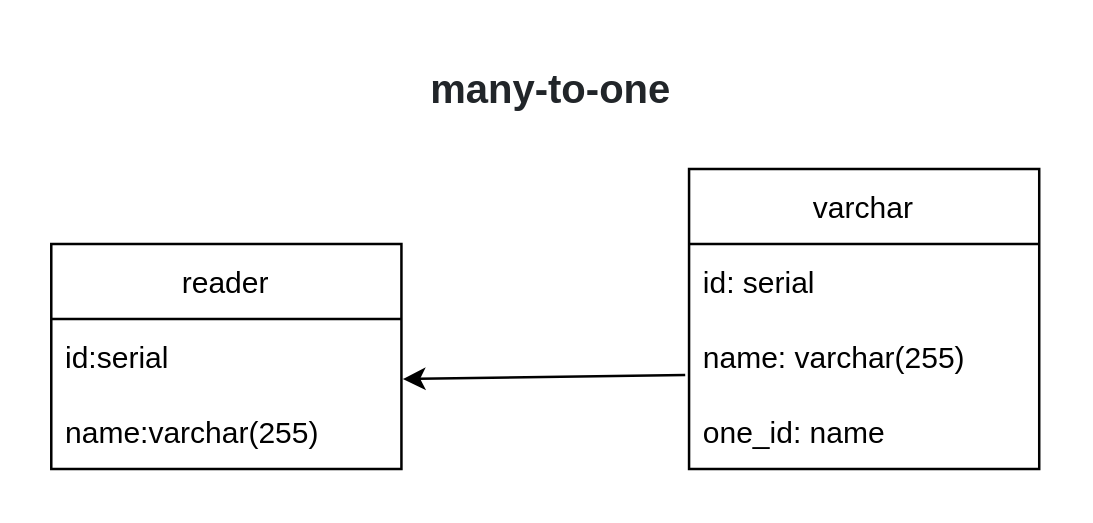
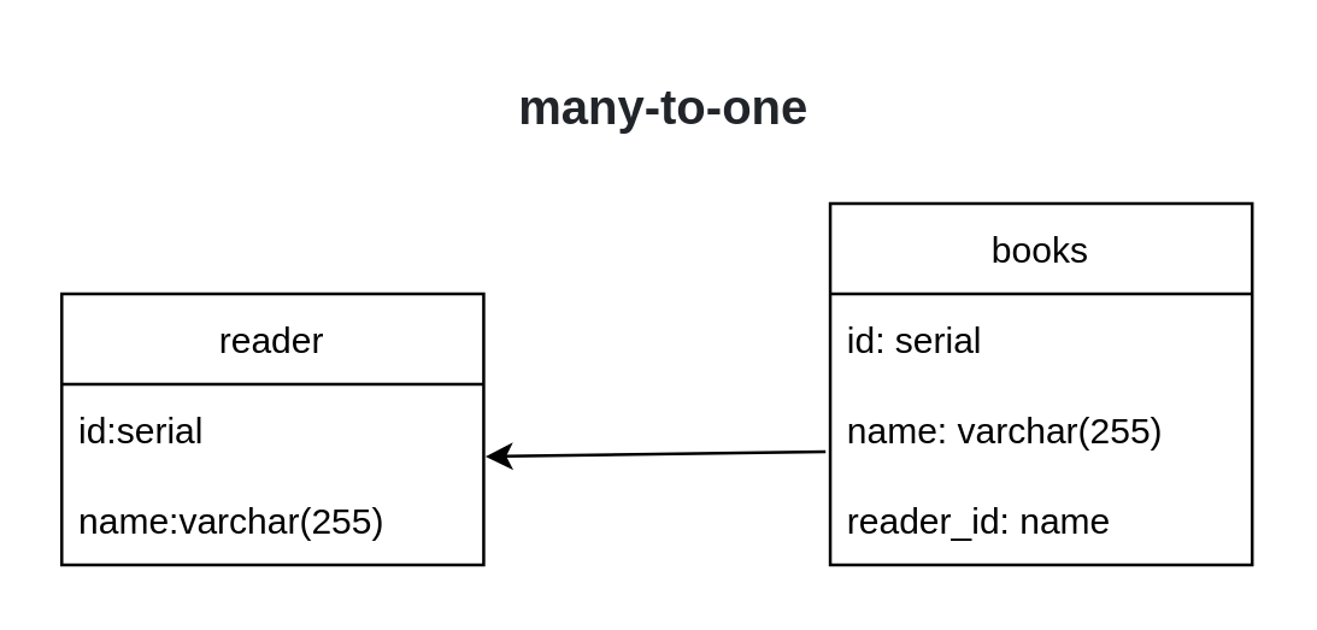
  <mxCell id="0" />
  <mxCell id="1" parent="0" />
  <mxCell id="2" style="edgeStyle=none;rounded=0;orthogonalLoop=1;jettySize=auto;html=1;entryX=1.004;entryY=0.8;entryDx=0;entryDy=0;entryPerimeter=0;exitX=-0.011;exitY=0.747;exitDx=0;exitDy=0;exitPerimeter=0;" edge="1" parent="1" source="5" target="8"><mxGeometry relative="1" as="geometry" /></mxCell>
- <mxCell id="3" value="varchar" style="swimlane;fontStyle=0;childLayout=stackLayout;horizontal=1;startSize=30;horizontalStack=0;resizeParent=1;resizeParentMax=0;resizeLast=0;collapsible=1;marginBottom=0;" vertex="1" parent="1"><mxGeometry x="275" y="67" width="140" height="120" as="geometry"><mxRectangle x="370" y="87" width="60" height="30" as="alternateBounds" /></mxGeometry></mxCell>
+ <mxCell id="3" value="books" style="swimlane;fontStyle=0;childLayout=stackLayout;horizontal=1;startSize=30;horizontalStack=0;resizeParent=1;resizeParentMax=0;resizeLast=0;collapsible=1;marginBottom=0;" vertex="1" parent="1"><mxGeometry x="275" y="67" width="140" height="120" as="geometry"><mxRectangle x="370" y="87" width="60" height="30" as="alternateBounds" /></mxGeometry></mxCell>
  <mxCell id="4" value="id: serial" style="text;strokeColor=none;fillColor=none;align=left;verticalAlign=middle;spacingLeft=4;spacingRight=4;overflow=hidden;points=[[0,0.5],[1,0.5]];portConstraint=eastwest;rotatable=0;" vertex="1" parent="3"><mxGeometry y="30" width="140" height="30" as="geometry" /></mxCell>
  <mxCell id="5" value="name: varchar(255)" style="text;strokeColor=none;fillColor=none;align=left;verticalAlign=middle;spacingLeft=4;spacingRight=4;overflow=hidden;points=[[0,0.5],[1,0.5]];portConstraint=eastwest;rotatable=0;" vertex="1" parent="3"><mxGeometry y="60" width="140" height="30" as="geometry" /></mxCell>
- <mxCell id="6" value="one_id: name" style="text;strokeColor=none;fillColor=none;align=left;verticalAlign=middle;spacingLeft=4;spacingRight=4;overflow=hidden;points=[[0,0.5],[1,0.5]];portConstraint=eastwest;rotatable=0;" vertex="1" parent="3"><mxGeometry y="90" width="140" height="30" as="geometry" /></mxCell>
+ <mxCell id="6" value="reader_id: name" style="text;strokeColor=none;fillColor=none;align=left;verticalAlign=middle;spacingLeft=4;spacingRight=4;overflow=hidden;points=[[0,0.5],[1,0.5]];portConstraint=eastwest;rotatable=0;" vertex="1" parent="3"><mxGeometry y="90" width="140" height="30" as="geometry" /></mxCell>
  <mxCell id="7" value="reader" style="swimlane;fontStyle=0;childLayout=stackLayout;horizontal=1;startSize=30;horizontalStack=0;resizeParent=1;resizeParentMax=0;resizeLast=0;collapsible=1;marginBottom=0;" vertex="1" parent="1"><mxGeometry x="20" y="97" width="140" height="90" as="geometry" /></mxCell>
  <mxCell id="8" value="id:serial" style="text;strokeColor=none;fillColor=none;align=left;verticalAlign=middle;spacingLeft=4;spacingRight=4;overflow=hidden;points=[[0,0.5],[1,0.5]];portConstraint=eastwest;rotatable=0;" vertex="1" parent="7"><mxGeometry y="30" width="140" height="30" as="geometry" /></mxCell>
  <mxCell id="9" value="name:varchar(255)" style="text;strokeColor=none;fillColor=none;align=left;verticalAlign=middle;spacingLeft=4;spacingRight=4;overflow=hidden;points=[[0,0.5],[1,0.5]];portConstraint=eastwest;rotatable=0;" vertex="1" parent="7"><mxGeometry y="60" width="140" height="30" as="geometry" /></mxCell>
  <mxCell id="10" value="&lt;span style=&quot;box-sizing: border-box ; font-weight: bolder ; color: rgb(33 , 37 , 41) ; font-family: &amp;#34;arial&amp;#34; , &amp;#34;helvetica neue&amp;#34; , sans-serif ; font-size: 16px ; text-align: left ; background-color: rgb(255 , 255 , 255)&quot;&gt;many-&lt;/span&gt;&lt;span style=&quot;box-sizing: border-box ; font-weight: bolder ; color: rgb(33 , 37 , 41) ; font-family: &amp;#34;arial&amp;#34; , &amp;#34;helvetica neue&amp;#34; , sans-serif ; font-size: 16px ; text-align: left ; background-color: rgb(255 , 255 , 255)&quot;&gt;to-&lt;/span&gt;&lt;span style=&quot;box-sizing: border-box ; font-weight: bolder ; color: rgb(33 , 37 , 41) ; font-family: &amp;#34;arial&amp;#34; , &amp;#34;helvetica neue&amp;#34; , sans-serif ; font-size: 16px ; text-align: left ; background-color: rgb(255 , 255 , 255)&quot;&gt;one&lt;/span&gt;" style="text;html=1;strokeColor=none;fillColor=none;align=center;verticalAlign=middle;whiteSpace=wrap;rounded=0;" vertex="1" parent="1"><mxGeometry x="170" y="20" width="100" height="30" as="geometry" /></mxCell>
